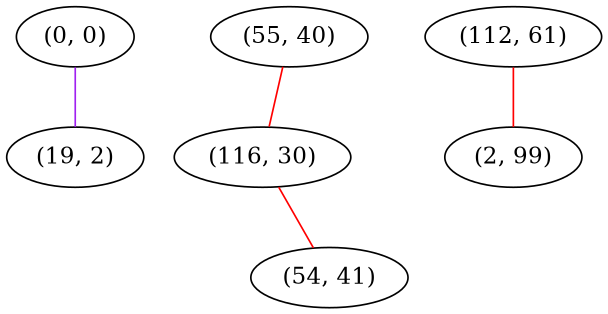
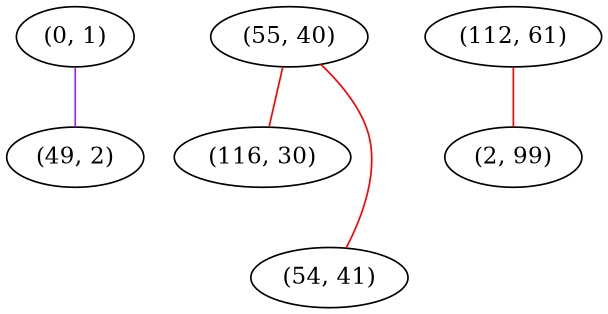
  graph {
    edge [color=red weight=1]
-   "(0, 0)"
-   "(19, 2)"
+   "(0, 0)" [label="(0, 1)"]
+   "(19, 2)" [label="(49, 2)"]
    "(55, 40)"
    "(116, 30)"
    n5 [label="(54, 41)"]
    "(112, 61)"
    "(2, 99)"
    "(0, 0)" -- "(19, 2)" [color=purple weight=4]
    "(55, 40)" -- "(116, 30)"
-   "(116, 30)" -- n5
+   "(55, 40)" -- n5
    "(112, 61)" -- "(2, 99)"
  }
